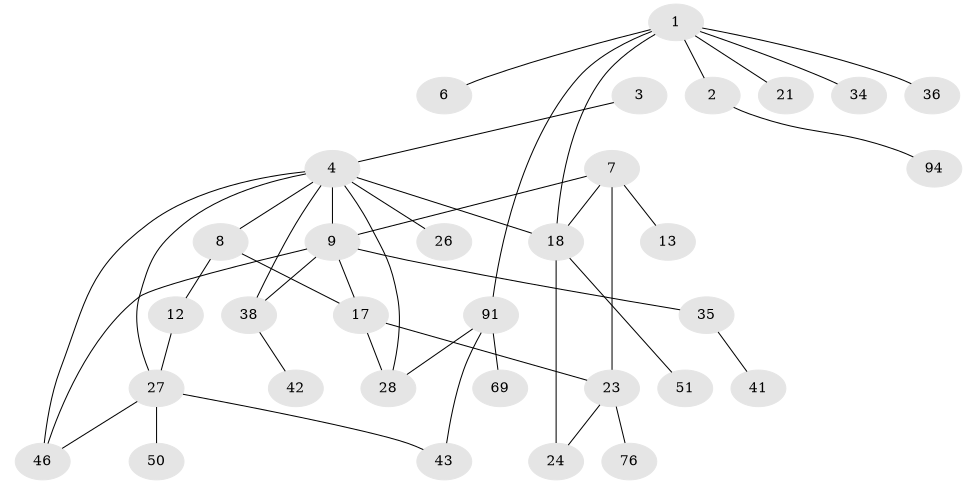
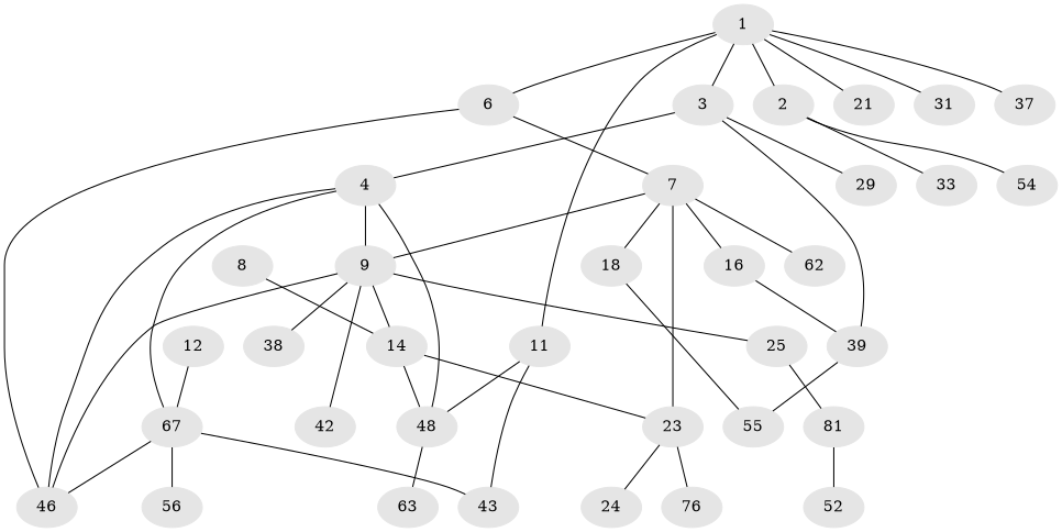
  graph {
    node [color=gray90 style=filled]
    1 [super="+2"]
    3
    n3 [label=2]
    6
-   11 [super="+43+49+74" label=91]
+   11 [super="+43+49+74"]
    21
-   34
-   37 [label=36]
+   34 [label=31]
+   37
    4 [super="+13+19+30+59"]
-   54 [label=94]
+   29
+   39 [super="+68"]
+   33 [super="+60"]
+   54
    46 [super="+75"]
    7 [super="+40+12"]
-   28 [super="+31"]
+   28 [super="+31" label=48]
    n17 [label=43]
-   69
    8 [super="+10"]
    9 [super="+15"]
    18 [super="+25+58"]
-   26
-   27 [super="+47+32+65"]
+   27 [super="+47+32+65" label=67]
    38
-   55 [super="+61" label=51]
-   14 [super="+45" label=17]
+   55 [super="+61"]
+   14 [super="+45"]
    n27 [label=12]
-   35 [super="+51+67"]
+   35 [super="+51+67" label=25]
    24
-   50
+   50 [label=56]
+   63
    42
-   16 [label=13]
+   16
    23 [super="+57"]
+   62
    76
-   41
-   1 -- 18
+   41 [label=81]
+   52
+   1 -- 3
    1 -- n3
    1 -- 6
    1 -- 11
    1 -- 21
    1 -- 34
    1 -- 37
    3 -- 4
+   3 -- 29
+   3 -- 39
+   n3 -- 33
    n3 -- 54
+   6 -- 46
+   6 -- 7
    11 -- 28
    11 -- n17
-   11 -- 69
    4 -- 46 [weight=2]
    4 -- 28 [weight=2]
-   4 -- 8
    4 -- 9
-   4 -- 18
-   4 -- 26
    4 -- 27
-   4 -- 38
+   39 -- 55
    7 -- 9
    7 -- 18
    7 -- 16
    7 -- 23
+   7 -- 62
+   28 -- 63
    8 -- 14
-   8 -- n27
    9 -- 46
    9 -- 38
    9 -- 14
    9 -- 35 [weight=2]
    18 -- 55
-   18 -- 24
    27 -- 46
    27 -- n17
    27 -- 50
-   38 -- 42
+   9 -- 42
    14 -- 28
    14 -- 23
    n27 -- 27
    35 -- 41
+   16 -- 39
    23 -- 24
    23 -- 76
+   41 -- 52
  }
